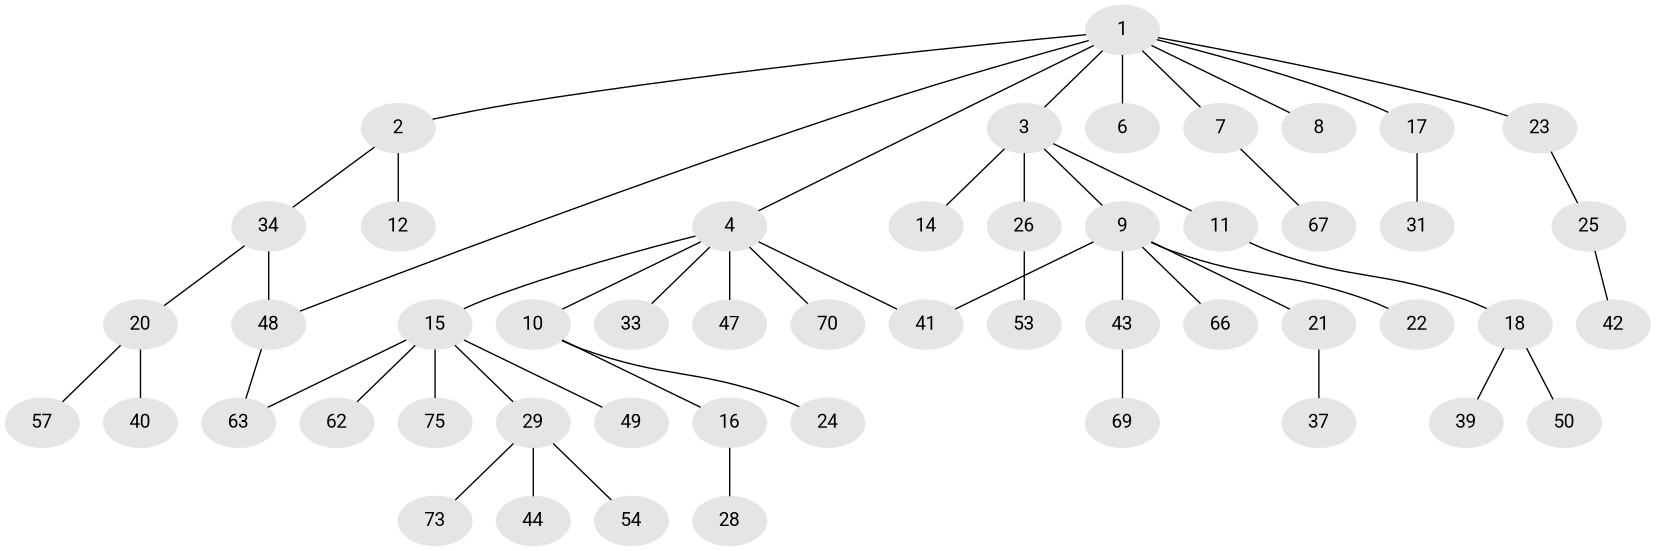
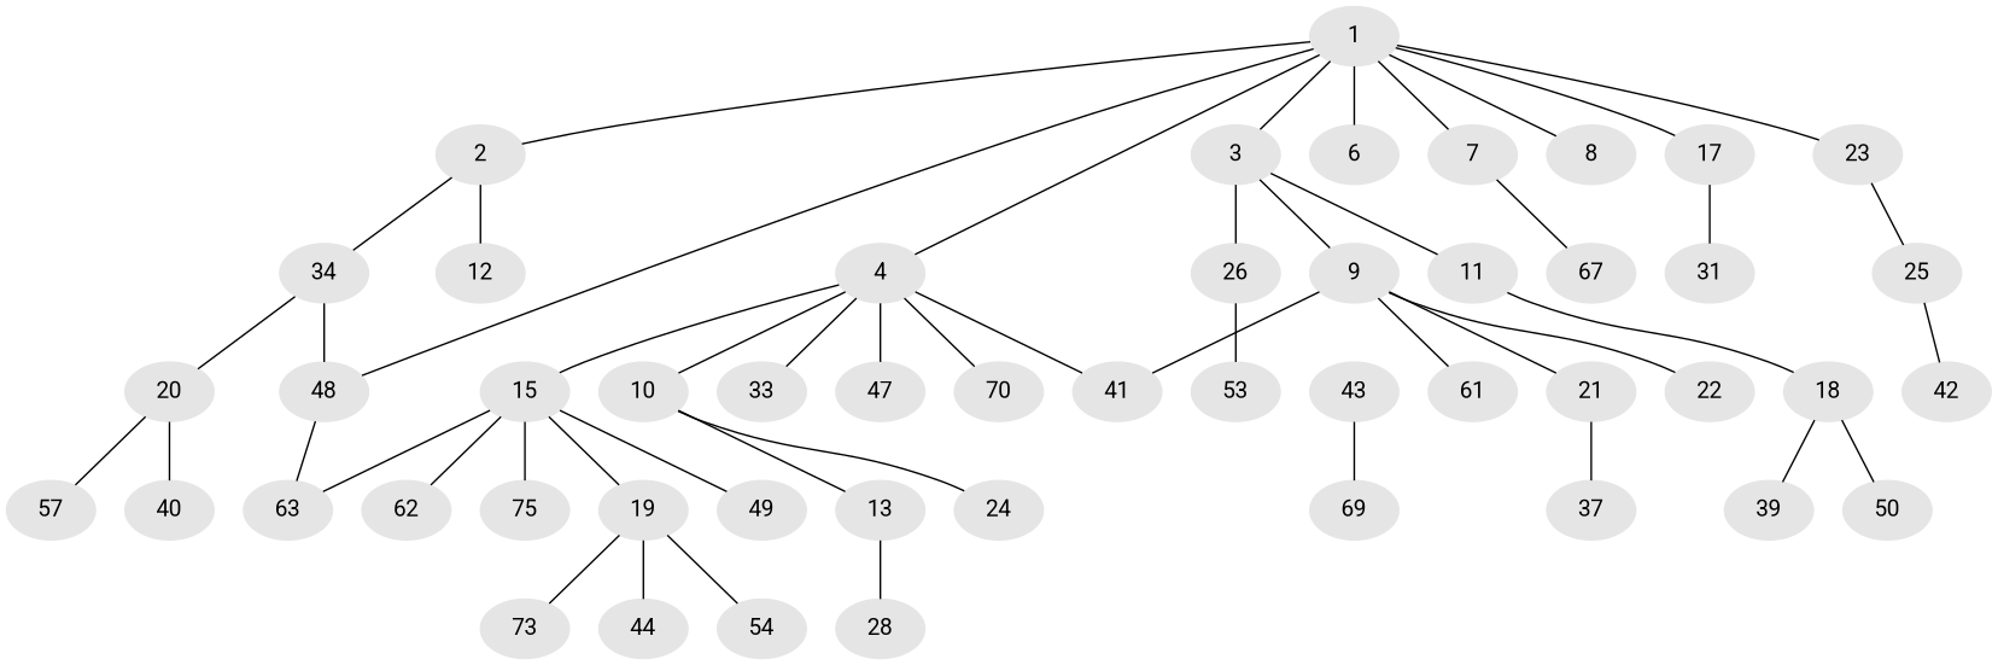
  graph {
    fontname=Roboto
    node [color=gray90 fontname=Roboto style=filled]
    edge [fontname=Roboto]
    1 [super="+5"]
    2 [super="+16"]
    3 [super="+65"]
    4 [super="+64"]
    6
    7 [super="+32"]
    8
    17
    23
    48 [super="+61"]
    12
    34
    9 [super="+19"]
    11 [super="+35"]
-   14
    26 [super="+51"]
    10 [super="+59"]
    15 [super="+58"]
    33 [super="+45"]
    41 [super="+72"]
    47
    70
    67
    31 [super="+52"]
    25 [super="+71"]
    63
    20 [super="+30"]
    40 [super="+46"]
    57
    21 [super="+27"]
    22
    43 [super="+68"]
-   66
+   66 [label=61]
    18 [super="+56"]
    53
-   13 [super="+60" label=16]
+   13 [super="+60"]
    24
-   29 [super="+36"]
+   29 [super="+36" label=19]
    49 [super="+55"]
    62
    75
    37
    69
    28 [super="+38"]
    39
    50
    44
    54 [super="+74"]
    73
    42
    1 -- 2
    1 -- 3
    1 -- 4
    1 -- 6
    1 -- 7
    1 -- 8
    1 -- 17
    1 -- 23
    1 -- 48
    2 -- 12
    2 -- 34
    3 -- 9
    3 -- 11
-   3 -- 14
    3 -- 26
    4 -- 10
    4 -- 15
    4 -- 33
    4 -- 41
    4 -- 47
    4 -- 70
    7 -- 67
    17 -- 31
    23 -- 25
    48 -- 63
    34 -- 48
    34 -- 20
    9 -- 41
    9 -- 21
    9 -- 22
-   9 -- 43
    9 -- 66
    11 -- 18
    26 -- 53
    10 -- 13
    10 -- 24
    15 -- 63
    15 -- 29
    15 -- 49
    15 -- 62
    15 -- 75
    25 -- 42
    20 -- 40
    20 -- 57
    21 -- 37
    43 -- 69
    18 -- 39
    18 -- 50
    13 -- 28
    29 -- 44
    29 -- 54
    29 -- 73
  }
